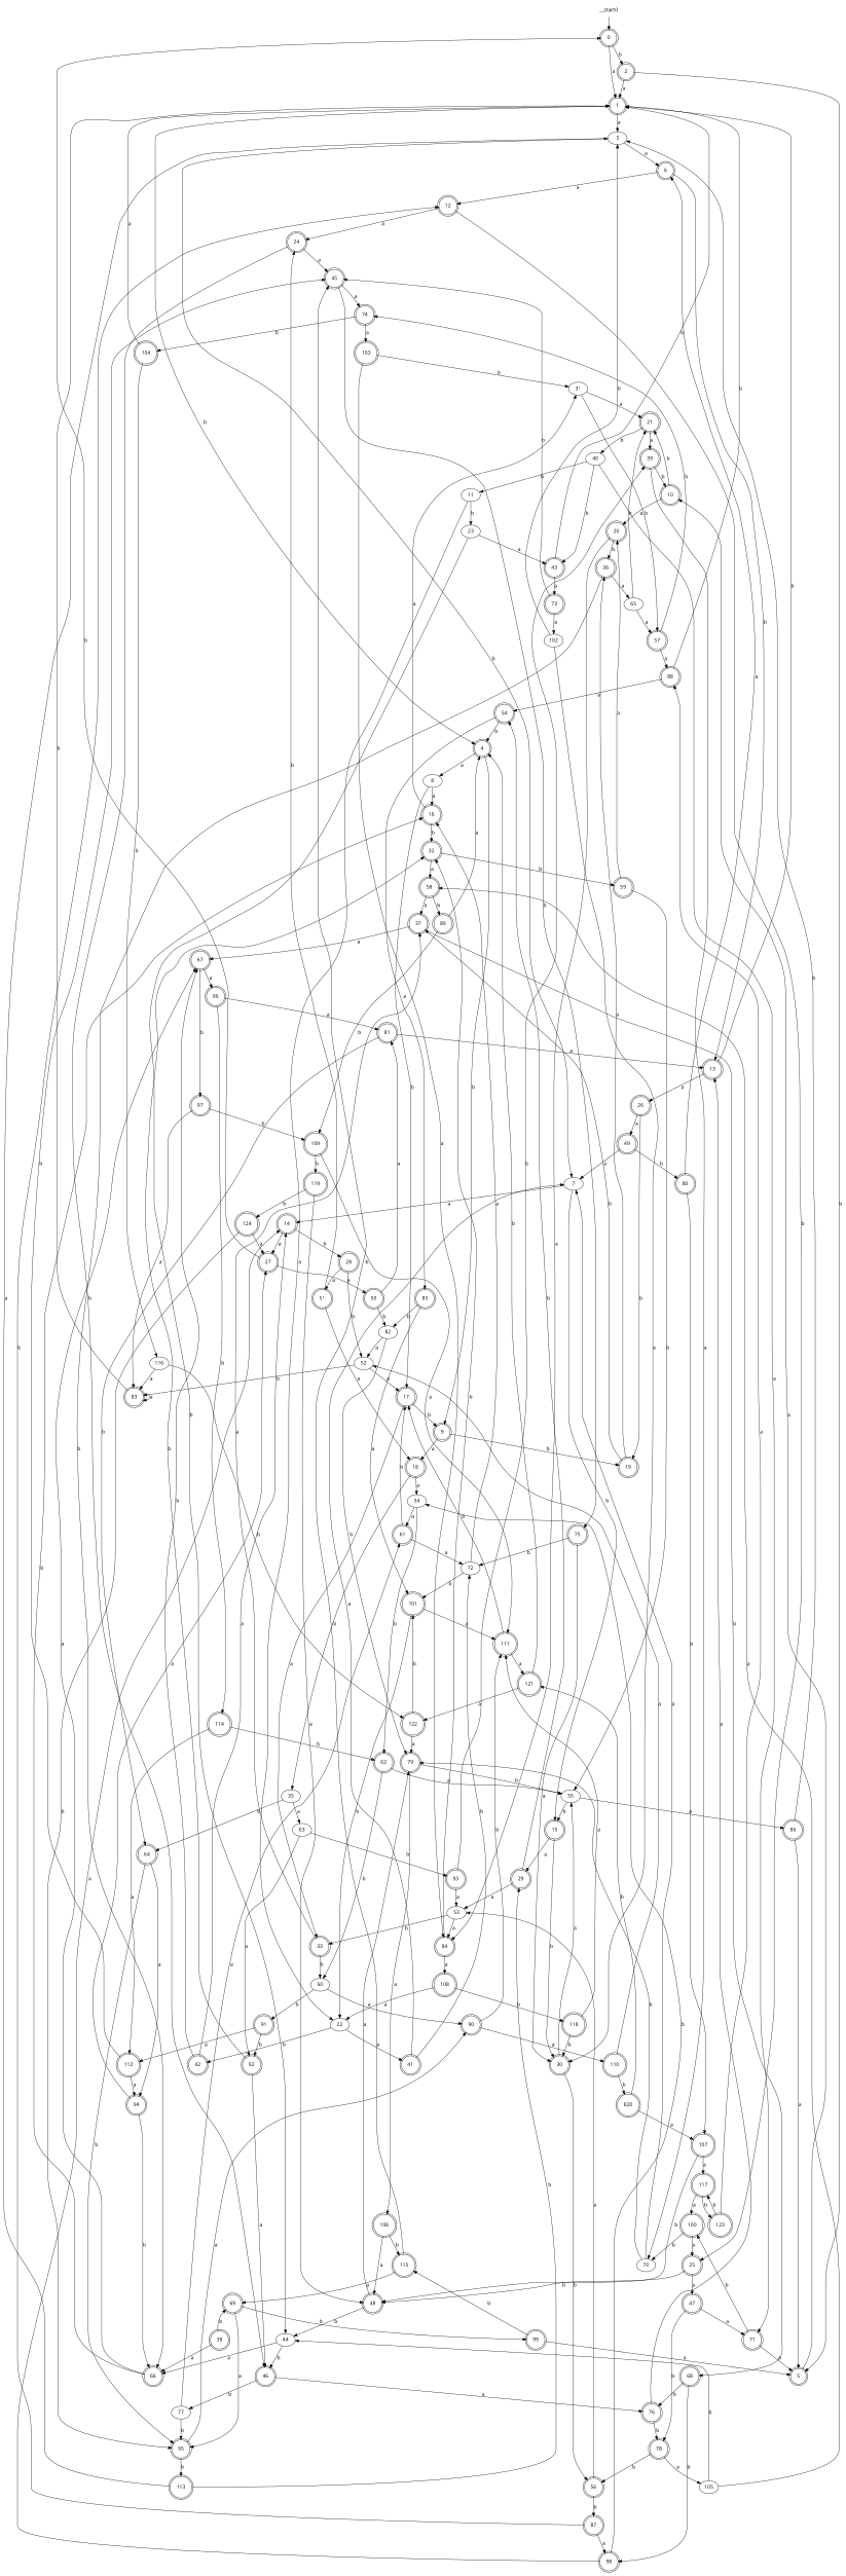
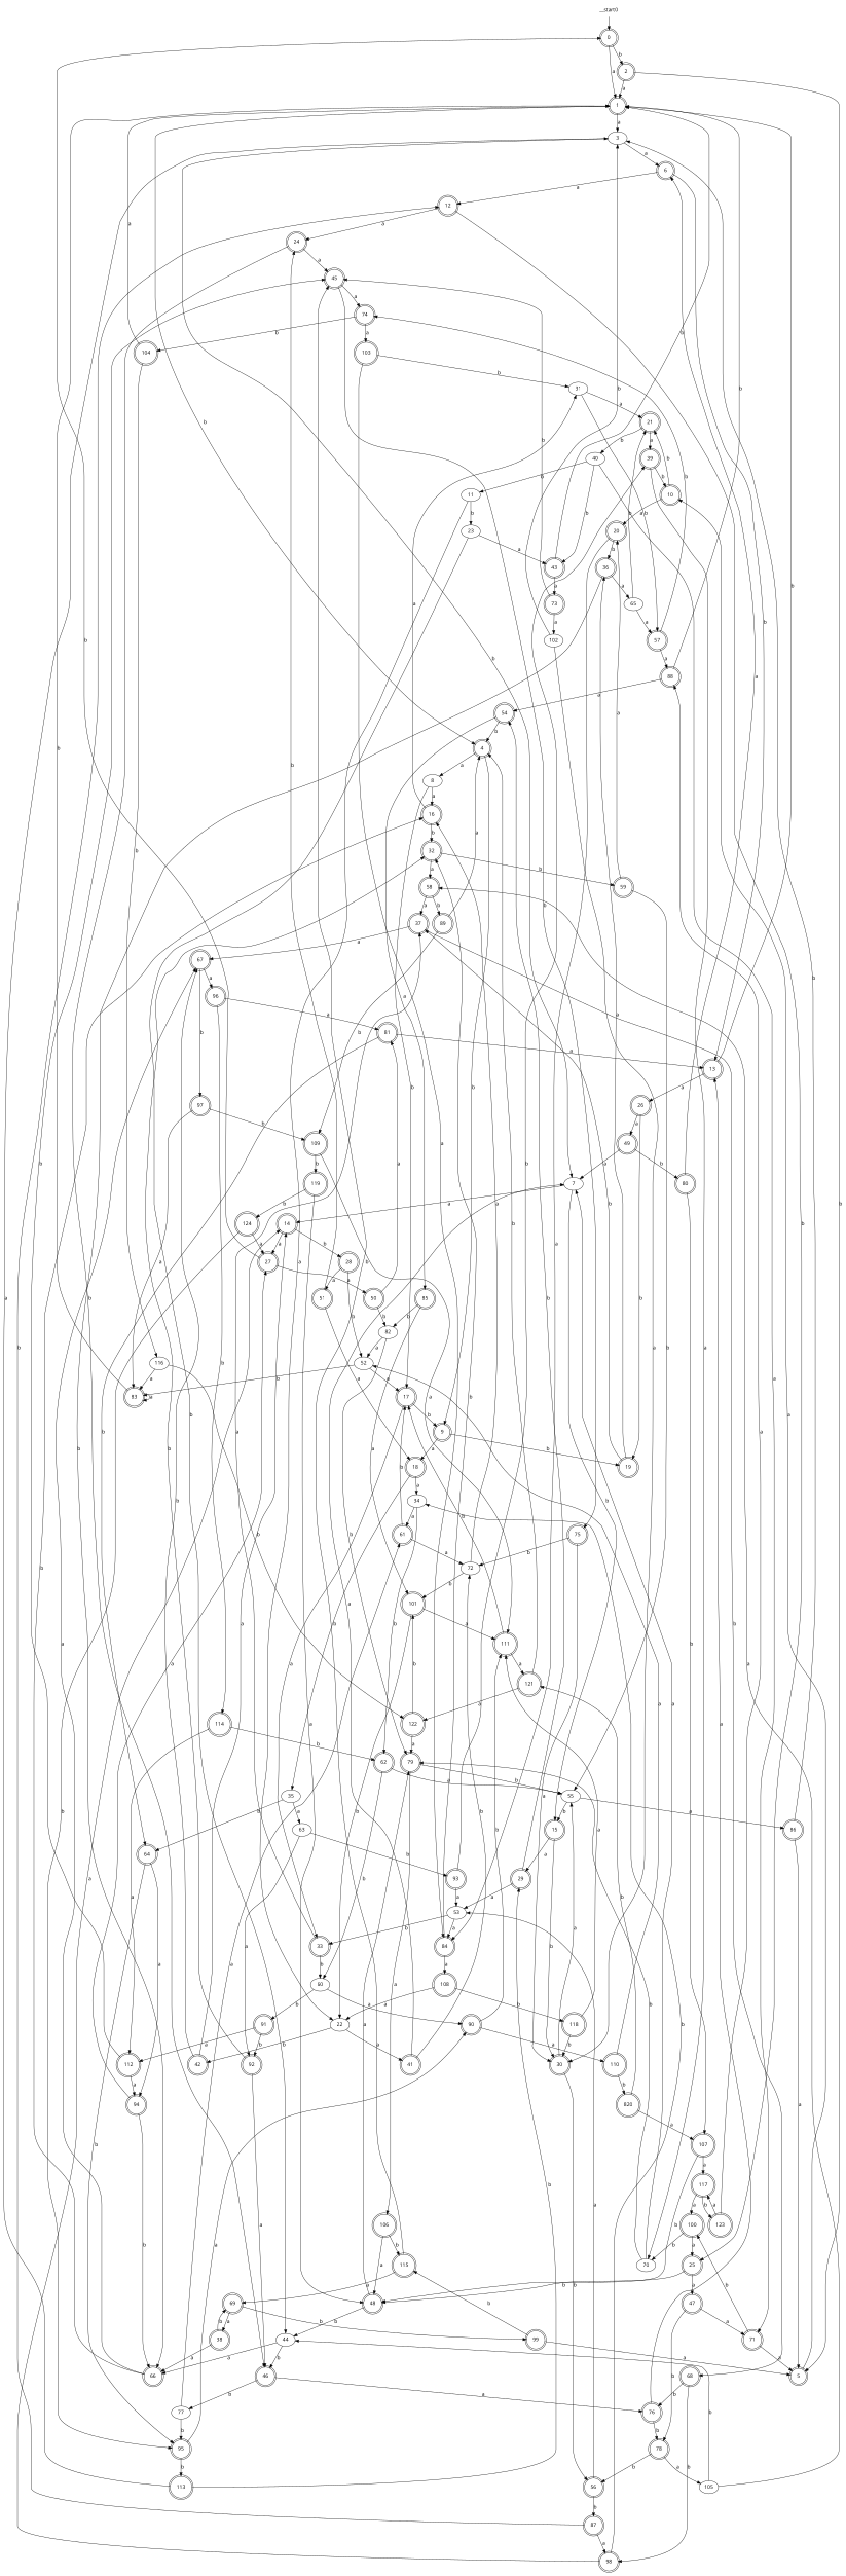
  digraph {
    fontname="Open Sans"
    node [fontname="Open Sans" shape=doublecircle]
    edge [fontname="Open Sans"]
    __start0 [shape=none]
    0
    1
    2
    3 [shape=""]
    4
    5
    6
    7 [shape=""]
    8 [shape=""]
    9
    10
    12
    13
    14
    15
    16
    17
    18
    19
    20
    21
    11 [shape=""]
    22 [shape=""]
    23 [shape=""]
    24
    25
    26
    27
    28
    29
    30
    31 [shape=""]
    32
    33
    34 [shape=""]
    35 [shape=""]
    36
    37
    84
    39
    40 [shape=""]
    41
    42
    43
    44 [shape=""]
    45
    46
    47
    48
    49
    50
    51
    52 [shape=""]
    53 [shape=""]
    54
    55 [shape=""]
    56
    57
    58
    59
    60 [shape=""]
    61
    62
    63 [shape=""]
    64
    65 [shape=""]
    66
    67
    68
    38
    69
    70 [shape=""]
    71
    72 [shape=""]
    73
    74
    75
    76
    77 [shape=""]
    78
    79
    80
    81
    82 [shape=""]
    83
    85
    86
    87
    88
    89
    90
    91
    92
    93
    94
    95
    96
    97
    98
    99
    100
    101
    102 [shape=""]
    103
    104
    105 [shape=""]
    106
    107
    108
    109
    110
    111
    112
    113
    114
    115
    116 [shape=""]
    117
    118
    119
    n122 [label=820]
    121
    122
    123
    124
    __start0 -> 0
    0 -> 1 [label=a]
    0 -> 2 [label=b]
    1 -> 3 [label=a]
    1 -> 4 [label=b]
    2 -> 1 [label=a]
    2 -> 5 [label=b]
    3 -> 6 [label=a]
    3 -> 7 [label=b]
    4 -> 8 [label=a]
    4 -> 9 [label=b]
    5 -> 10 [label=a]
    6 -> 12 [label=a]
    6 -> 13 [label=b]
    7 -> 14 [label=a]
    7 -> 15 [label=b]
    8 -> 16 [label=a]
    8 -> 17 [label=b]
    9 -> 18 [label=a]
    9 -> 19 [label=b]
    10 -> 20 [label=a]
    10 -> 21 [label=b]
    12 -> 24 [label=a]
    12 -> 25 [label=b]
    13 -> 1 [label=b]
    13 -> 26 [label=a]
    14 -> 27 [label=a]
    14 -> 28 [label=b]
    15 -> 29 [label=a]
    15 -> 30 [label=b]
    16 -> 31 [label=a]
    16 -> 32 [label=b]
    17 -> 9 [label=b]
    17 -> 33 [label=a]
    18 -> 34 [label=a]
    18 -> 35 [label=b]
    19 -> 36 [label=a]
    19 -> 37 [label=b]
    20 -> 36 [label=b]
    20 -> 84 [label=a]
    21 -> 39 [label=a]
    21 -> 40 [label=b]
    11 -> 22 [label=a]
    11 -> 23 [label=b]
    22 -> 41 [label=a]
    22 -> 42 [label=b]
    23 -> 43 [label=a]
    23 -> 44 [label=b]
    24 -> 45 [label=a]
    24 -> 46 [label=b]
    25 -> 47 [label=a]
    25 -> 48 [label=b]
    26 -> 19 [label=b]
    26 -> 49 [label=a]
    27 -> 0 [label=b]
    27 -> 50 [label=a]
    28 -> 51 [label=a]
    28 -> 52 [label=b]
    29 -> 53 [label=a]
    29 -> 54 [label=b]
    30 -> 55 [label=a]
    30 -> 56 [label=b]
    31 -> 21 [label=a]
    31 -> 57 [label=b]
    32 -> 58 [label=a]
    32 -> 59 [label=b]
    33 -> 37 [label=a]
    33 -> 60 [label=b]
    34 -> 61 [label=a]
    34 -> 62 [label=b]
    35 -> 63 [label=a]
    35 -> 64 [label=b]
    36 -> 65 [label=a]
    36 -> 66 [label=b]
    37 -> 67 [label=a]
    37 -> 68 [label=b]
    84 -> 32 [label=b]
    84 -> 108 [label=a]
    39 -> 10 [label=b]
    39 -> 70 [label=a]
    40 -> 11 [label=b]
    40 -> 43 [label=b]
    40 -> 71 [label=a]
    41 -> 7 [label=a]
    41 -> 72 [label=b]
    42 -> 14 [label=a]
    42 -> 67 [label=b]
    43 -> 1 [label=b]
    43 -> 73 [label=a]
    44 -> 46 [label=b]
    44 -> 66 [label=a]
    45 -> 74 [label=a]
    45 -> 75 [label=b]
    46 -> 76 [label=a]
    46 -> 77 [label=b]
    47 -> 71 [label=a]
    47 -> 78 [label=b]
    48 -> 44 [label=b]
    48 -> 79 [label=a]
    49 -> 7 [label=a]
    49 -> 80 [label=b]
    50 -> 81 [label=a]
    50 -> 82 [label=b]
    51 -> 18 [label=a]
    51 -> 24 [label=b]
    52 -> 17 [label=a]
    52 -> 83 [label=b]
    53 -> 33 [label=b]
    53 -> 84 [label=a]
    54 -> 4 [label=b]
    54 -> 85 [label=a]
    55 -> 15 [label=b]
    55 -> 86 [label=a]
    56 -> 53 [label=a]
    56 -> 87 [label=b]
    57 -> 74 [label=b]
    57 -> 88 [label=a]
    58 -> 37 [label=a]
    58 -> 89 [label=b]
    59 -> 20 [label=a]
    59 -> 55 [label=b]
    60 -> 90 [label=a]
    60 -> 91 [label=b]
    61 -> 17 [label=b]
    61 -> 72 [label=a]
    62 -> 55 [label=a]
    62 -> 60 [label=b]
    63 -> 92 [label=a]
    63 -> 93 [label=b]
    64 -> 94 [label=a]
    64 -> 95 [label=b]
    65 -> 21 [label=b]
    65 -> 57 [label=a]
    66 -> 16 [label=b]
    66 -> 67 [label=a]
    67 -> 96 [label=a]
    67 -> 97 [label=b]
    68 -> 76 [label=b]
    68 -> 98 [label=b]
    38 -> 66 [label=a]
    38 -> 69 [label=b]
-   69 -> 95 [label=a]
+   69 -> 38 [label=a]
    69 -> 99 [label=b]
    70 -> 7 [label=a]
    70 -> 79 [label=b]
    71 -> 5 [label=a]
    71 -> 100 [label=b]
    72 -> 16 [label=a]
    72 -> 101 [label=b]
    73 -> 45 [label=b]
    73 -> 102 [label=a]
    74 -> 103 [label=a]
    74 -> 104 [label=b]
    75 -> 30 [label=a]
    75 -> 72 [label=b]
    76 -> 13 [label=a]
    76 -> 78 [label=b]
    77 -> 61 [label=a]
    77 -> 95 [label=b]
    78 -> 56 [label=b]
    78 -> 105 [label=a]
    79 -> 55 [label=b]
    79 -> 106 [label=a]
    80 -> 6 [label=a]
    80 -> 107 [label=b]
    81 -> 13 [label=a]
    81 -> 64 [label=b]
    82 -> 52 [label=a]
    82 -> 79 [label=b]
    83 -> 1 [label=b]
    83 -> 83 [label=a]
    85 -> 82 [label=b]
    85 -> 101 [label=a]
    86 -> 3 [label=b]
    86 -> 5 [label=a]
    87 -> 12 [label=b]
    87 -> 98 [label=a]
    88 -> 1 [label=b]
    88 -> 54 [label=a]
    89 -> 4 [label=a]
    89 -> 109 [label=b]
    90 -> 110 [label=a]
    90 -> 111 [label=b]
    91 -> 92 [label=b]
    91 -> 112 [label=a]
    92 -> 32 [label=b]
    92 -> 46 [label=a]
    93 -> 39 [label=b]
    93 -> 53 [label=a]
    94 -> 27 [label=a]
    94 -> 66 [label=b]
    95 -> 90 [label=a]
    95 -> 113 [label=b]
    96 -> 81 [label=a]
    96 -> 114 [label=b]
    97 -> 83 [label=a]
    97 -> 109 [label=b]
    98 -> 14 [label=a]
    98 -> 34 [label=b]
    99 -> 5 [label=a]
    99 -> 115 [label=b]
    100 -> 25 [label=a]
    100 -> 70 [label=b]
    101 -> 22 [label=b]
    101 -> 111 [label=a]
    102 -> 3 [label=b]
    102 -> 30 [label=a]
    103 -> 31 [label=b]
    103 -> 84 [label=a]
    104 -> 1 [label=a]
    104 -> 116 [label=b]
    105 -> 44 [label=b]
    105 -> 58 [label=a]
    106 -> 48 [label=a]
    106 -> 115 [label=b]
    107 -> 48 [label=b]
    107 -> 117 [label=a]
    108 -> 22 [label=a]
    108 -> 118 [label=b]
    109 -> 111 [label=a]
    109 -> 119 [label=b]
    110 -> 52 [label=a]
    110 -> n122 [label=b]
    111 -> 17 [label=b]
    111 -> 121 [label=a]
    112 -> 45 [label=b]
    112 -> 94 [label=a]
    113 -> 3 [label=a]
    113 -> 29 [label=b]
    114 -> 62 [label=b]
    114 -> 112 [label=a]
    115 -> 45 [label=b]
    115 -> 69 [label=a]
    116 -> 83 [label=a]
    116 -> 122 [label=b]
    117 -> 100 [label=a]
    117 -> 123 [label=b]
    118 -> 30 [label=b]
    118 -> 111 [label=a]
    119 -> 48 [label=a]
    119 -> 124 [label=b]
    n122 -> 107 [label=a]
    n122 -> 121 [label=b]
    121 -> 4 [label=b]
    121 -> 122 [label=a]
    122 -> 79 [label=a]
    122 -> 101 [label=b]
    123 -> 88 [label=a]
-   123 -> 117 [label=b]
+   123 -> 117 [label=a]
    124 -> 27 [label=a]
    124 -> 95 [label=b]
  }
